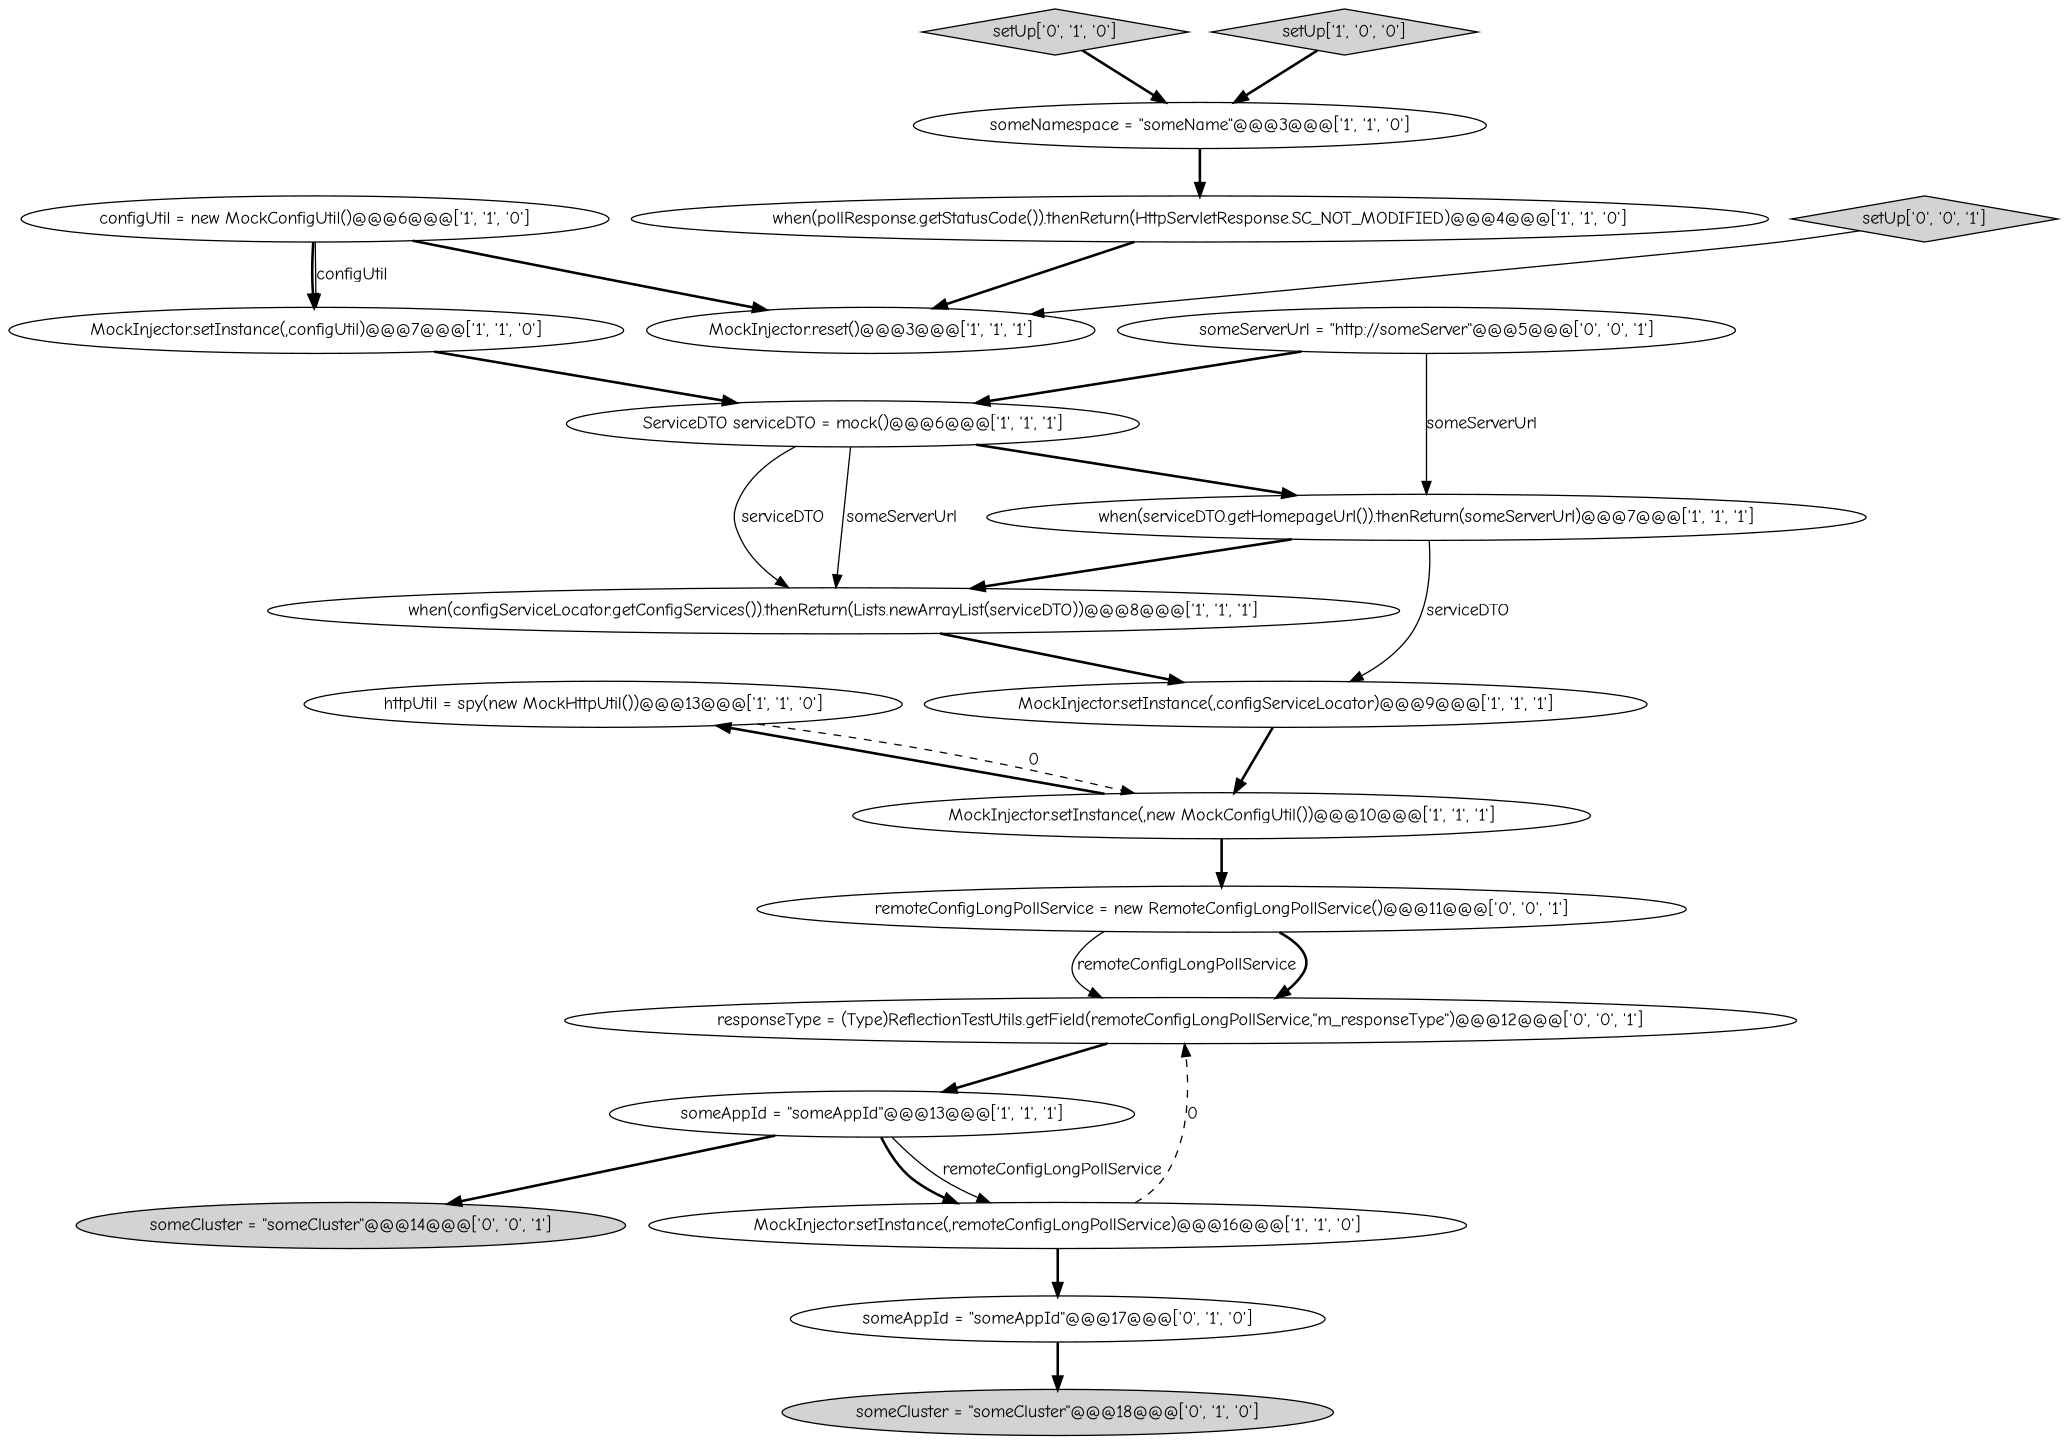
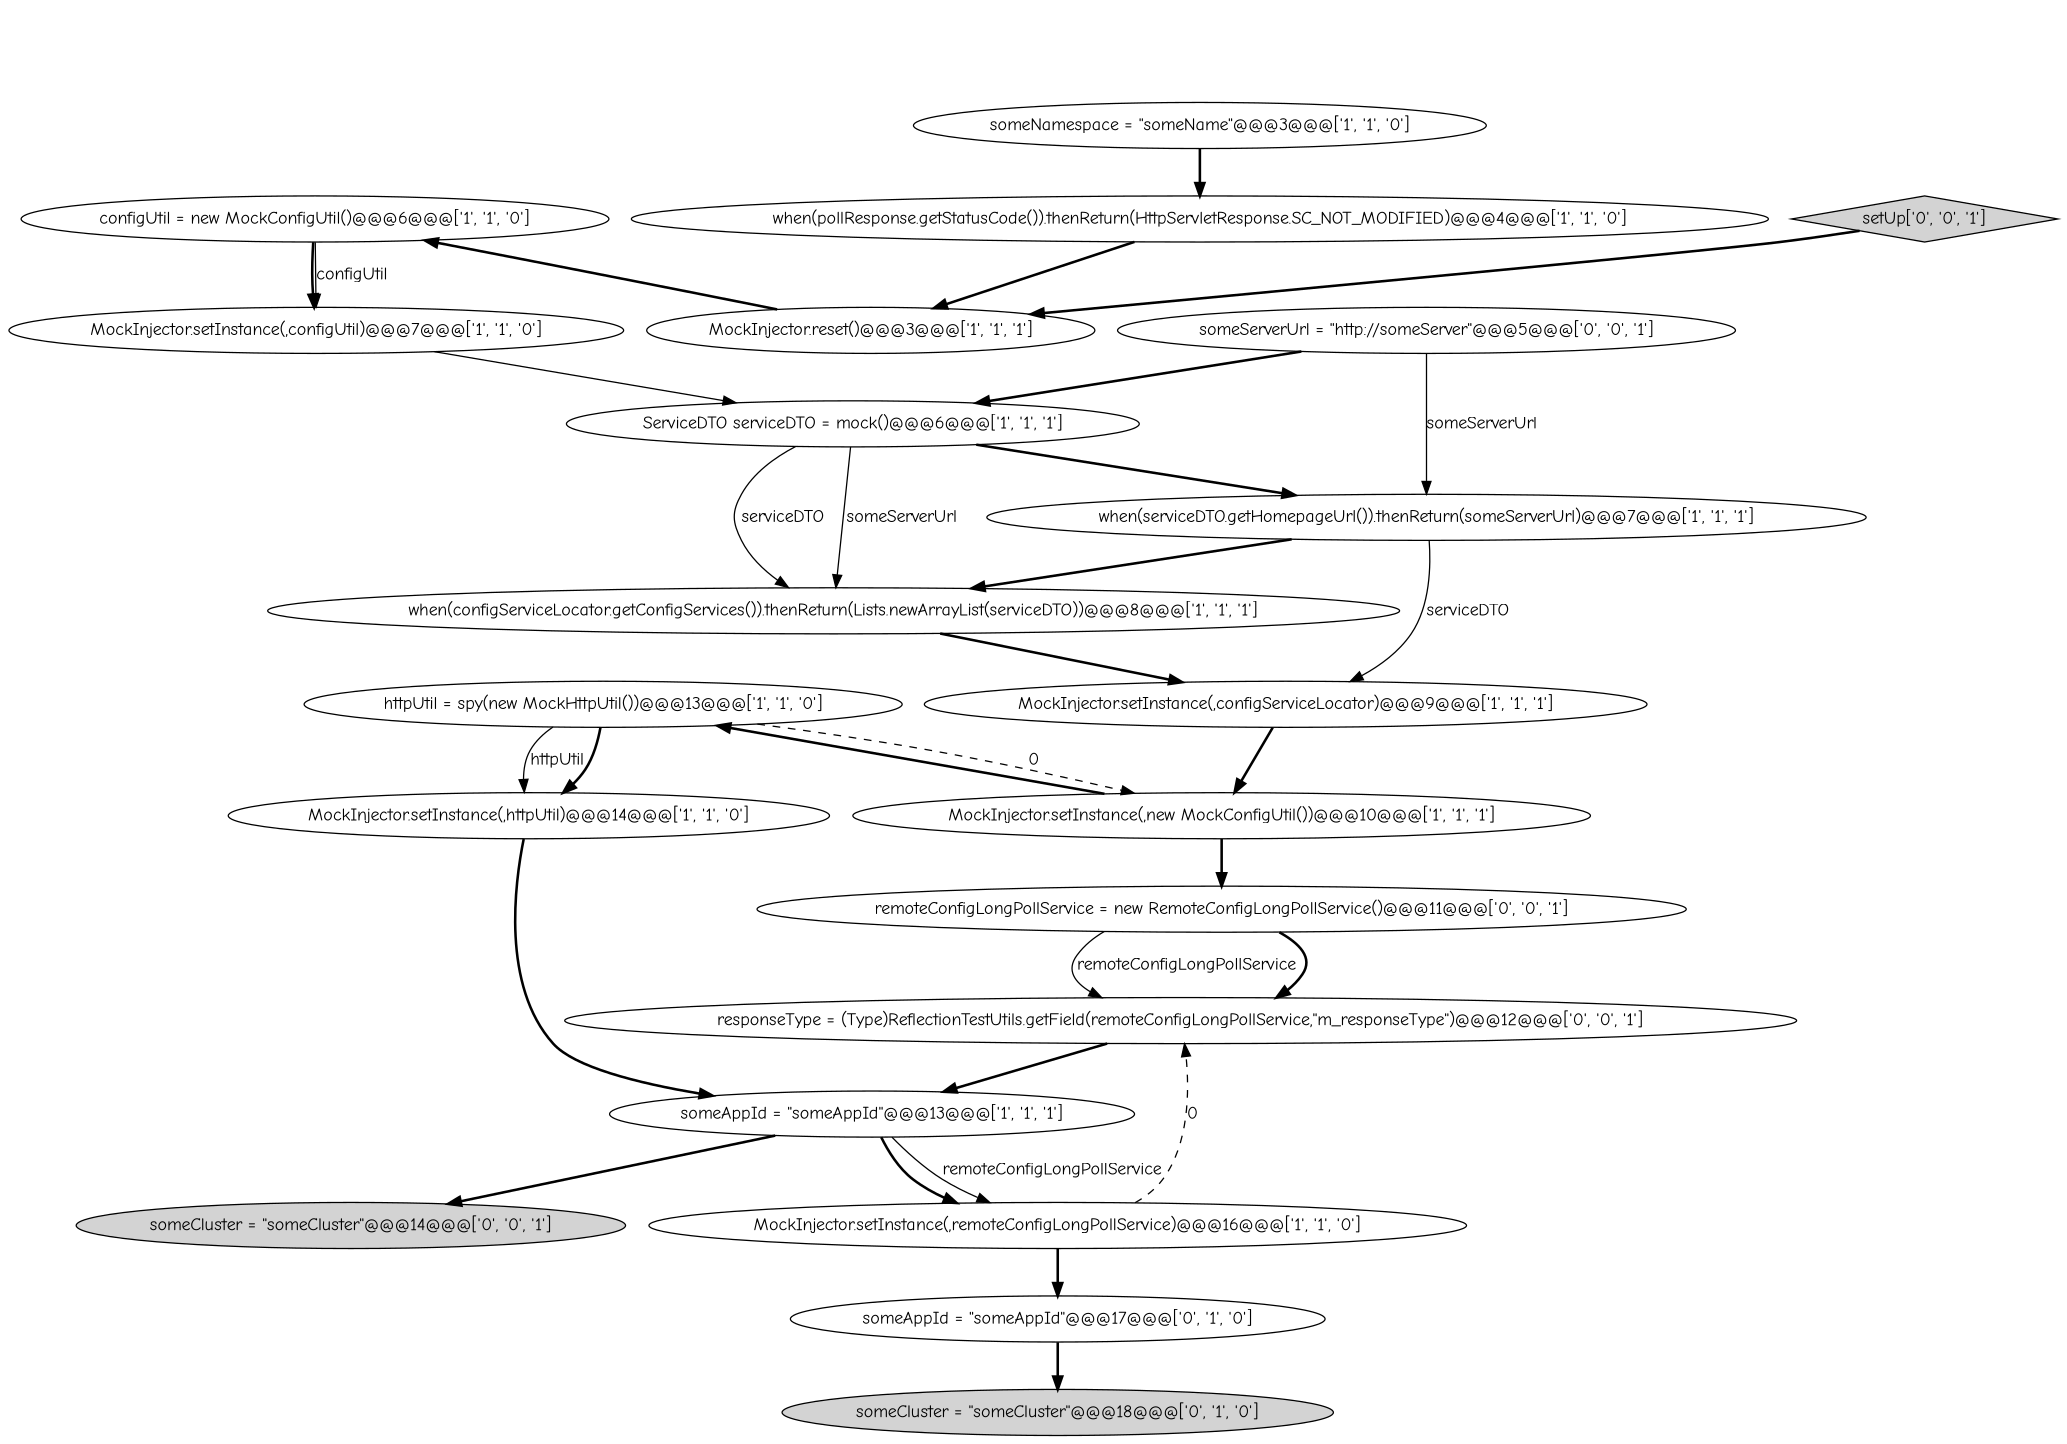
  digraph {
    fontname="Comic Neue"
    node [fillcolor=white fontname="Comic Neue" shape=ellipse style=filled]
    edge [fontname="Comic Neue" style=bold]
    n1 [label="remoteConfigLongPollService = new RemoteConfigLongPollService()@@@11@@@['0', '0', '1']"]
    n2 [label="responseType = (Type)ReflectionTestUtils.getField(remoteConfigLongPollService,\"m_responseType\")@@@12@@@['0', '0', '1']"]
    n3 [label="someAppId = \"someAppId\"@@@13@@@['1', '1', '1']"]
    n4 [label="MockInjector.setInstance(,configUtil)@@@7@@@['1', '1', '0']"]
    n5 [label="ServiceDTO serviceDTO = mock()@@@6@@@['1', '1', '1']"]
    n6 [label="when(serviceDTO.getHomepageUrl()).thenReturn(someServerUrl)@@@7@@@['1', '1', '1']"]
    n7 [label="when(configServiceLocator.getConfigServices()).thenReturn(Lists.newArrayList(serviceDTO))@@@8@@@['1', '1', '1']"]
    n8 [label="configUtil = new MockConfigUtil()@@@6@@@['1', '1', '0']"]
    n9 [label="MockInjector.setInstance(,configServiceLocator)@@@9@@@['1', '1', '1']"]
    n10 [label="MockInjector.reset()@@@3@@@['1', '1', '1']"]
    n11 [label="MockInjector.setInstance(,new MockConfigUtil())@@@10@@@['1', '1', '1']"]
    n12 [label="httpUtil = spy(new MockHttpUtil())@@@13@@@['1', '1', '0']"]
+   n13 [label="MockInjector.setInstance(,httpUtil)@@@14@@@['1', '1', '0']"]
    n14 [label="someNamespace = \"someName\"@@@3@@@['1', '1', '0']"]
    n15 [label="when(pollResponse.getStatusCode()).thenReturn(HttpServletResponse.SC_NOT_MODIFIED)@@@4@@@['1', '1', '0']"]
    n16 [label="someServerUrl = \"http://someServer\"@@@5@@@['0', '0', '1']"]
-   n17 [fillcolor=lightgray label="setUp['0', '1', '0']" shape=diamond]
-   n18 [fillcolor=lightgray label="setUp['1', '0', '0']" shape=diamond]
    n19 [label="MockInjector.setInstance(,remoteConfigLongPollService)@@@16@@@['1', '1', '0']"]
    n20 [fillcolor=lightgray label="someCluster = \"someCluster\"@@@14@@@['0', '0', '1']"]
    n21 [label="someAppId = \"someAppId\"@@@17@@@['0', '1', '0']"]
    n22 [fillcolor=lightgray label="someCluster = \"someCluster\"@@@18@@@['0', '1', '0']"]
    n23 [fillcolor=lightgray label="setUp['0', '0', '1']" shape=diamond]
    n1 -> n2
    n1 -> n2 [label=remoteConfigLongPollService style=solid]
    n2 -> n3
    n3 -> n19 [label=remoteConfigLongPollService style=solid]
    n3 -> n19
    n3 -> n20
-   n4 -> n5
+   n4 -> n5 [style=solid]
    n5 -> n6
    n5 -> n7 [label=serviceDTO style=solid]
    n5 -> n7 [label=someServerUrl style=solid]
    n6 -> n7
    n6 -> n9 [label=serviceDTO style=solid]
    n7 -> n9
    n8 -> n4
    n8 -> n4 [label=configUtil style=solid]
    n9 -> n11
-   n8 -> n10
+   n10 -> n8
    n11 -> n1
    n11 -> n12
    n12 -> n11 [label=0 style=dashed]
+   n12 -> n13 [label=httpUtil style=solid]
+   n12 -> n13
+   n13 -> n3
    n14 -> n15
    n15 -> n10
    n16 -> n5
    n16 -> n6 [label=someServerUrl style=solid]
-   n17 -> n14
-   n18 -> n14
    n19 -> n2 [label=0 style=dashed]
    n19 -> n21
    n21 -> n22
-   n23 -> n10 [style=solid]
+   n23 -> n10
  }
